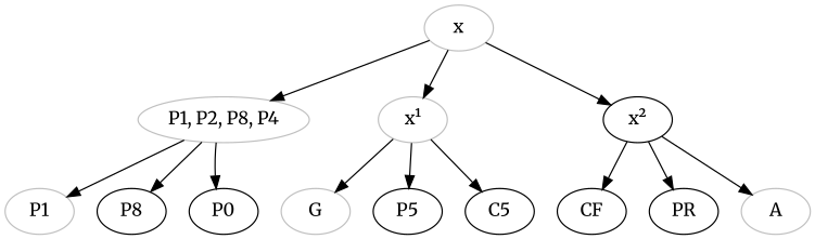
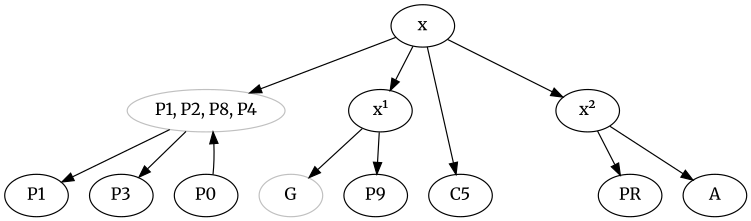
  digraph {
    fontname=Merriweather
    node [fontname=Merriweather]
    edge [fontname=Merriweather]
-   x [color=grey]
+   x [color=black]
    n2 [color=grey label="P1, P2, P8, P4"]
-   n3 [color=grey label="x¹"]
+   n3 [color=black label="x¹"]
    n4 [color=black label="x²"]
    n5 [label=C5]
-   P1 [color=grey]
-   P3 [label=P8]
+   P1
+   P3
    n8 [label=P0]
    G [color=grey]
-   P5
-   CF
+   P5 [label=P9]
    PR
-   A [color=grey]
+   A
    x -> n2
    x -> n3
    x -> n4
-   n3 -> n5
+   x -> n5
    n2 -> P1
    n2 -> P3
-   n2 -> n8
+   n8 -> n2
    n3 -> G
    n3 -> P5
-   n4 -> CF
    n4 -> PR
    n4 -> A
  }
